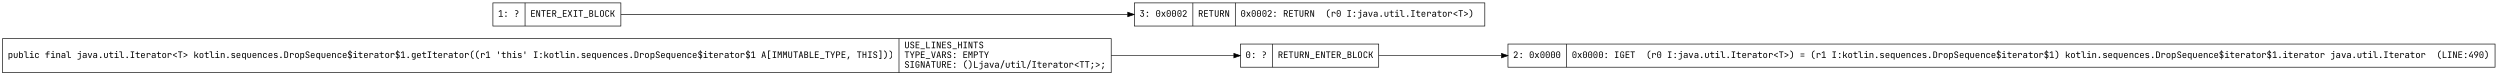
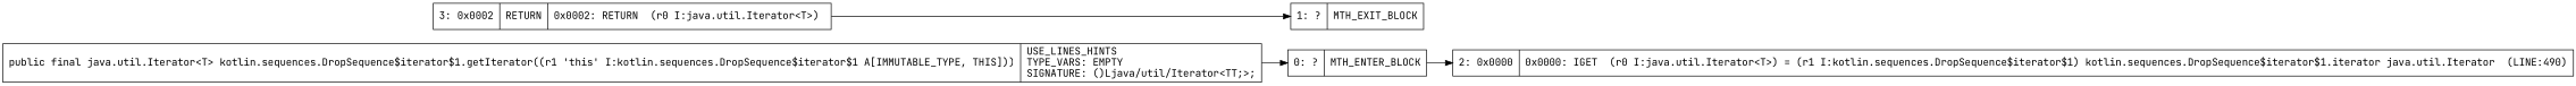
  digraph {
    fontname="JetBrains Mono"
    rankdir=LR
    node [fontname="JetBrains Mono" shape=record]
    edge [fontname="JetBrains Mono"]
-   n1 [label="{0\:\ ?|RETURN_ENTER_BLOCK\l}"]
+   n1 [label="{0\:\ ?|MTH_ENTER_BLOCK\l}"]
    n2 [label="{2\:\ 0x0000|0x0000: IGET  (r0 I:java.util.Iterator\<T\>) = (r1 I:kotlin.sequences.DropSequence$iterator$1) kotlin.sequences.DropSequence$iterator$1.iterator java.util.Iterator  (LINE:490)\l}"]
    n3 [label="{3\:\ 0x0002|RETURN\l|0x0002: RETURN  (r0 I:java.util.Iterator\<T\>) \l}"]
-   n4 [label="{1\:\ ?|ENTER_EXIT_BLOCK\l}"]
+   n4 [label="{1\:\ ?|MTH_EXIT_BLOCK\l}"]
    n5 [label="{public final java.util.Iterator\<T\> kotlin.sequences.DropSequence$iterator$1.getIterator((r1 'this' I:kotlin.sequences.DropSequence$iterator$1 A[IMMUTABLE_TYPE, THIS]))  | USE_LINES_HINTS\lTYPE_VARS: EMPTY\lSIGNATURE: ()Ljava\/util\/Iterator\<TT;\>;\l}"]
    n1 -> n2
-   n4 -> n3
+   n3 -> n4
    n5 -> n1
  }
